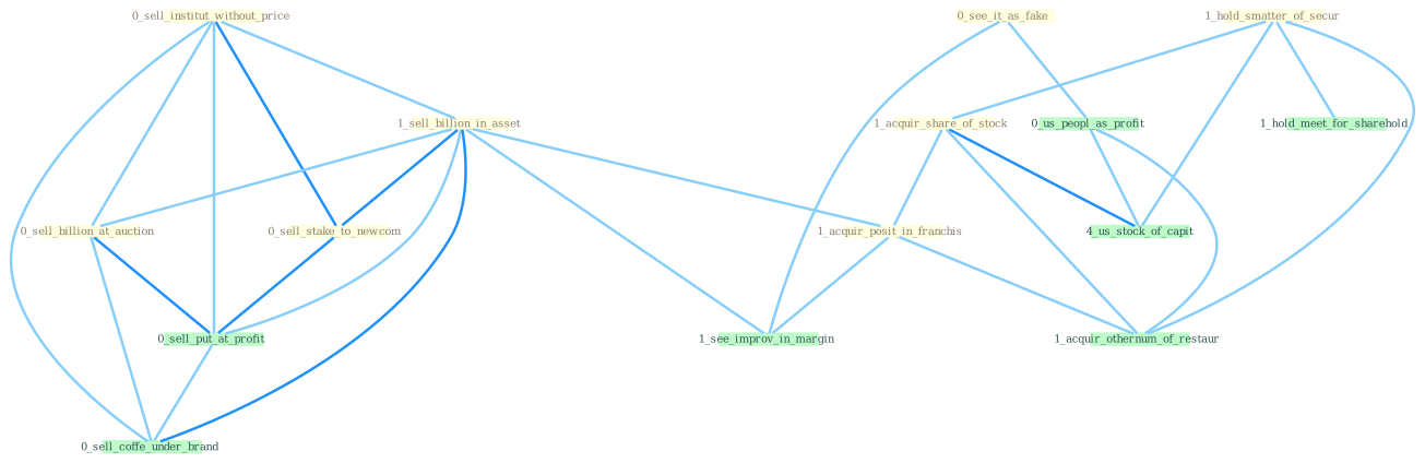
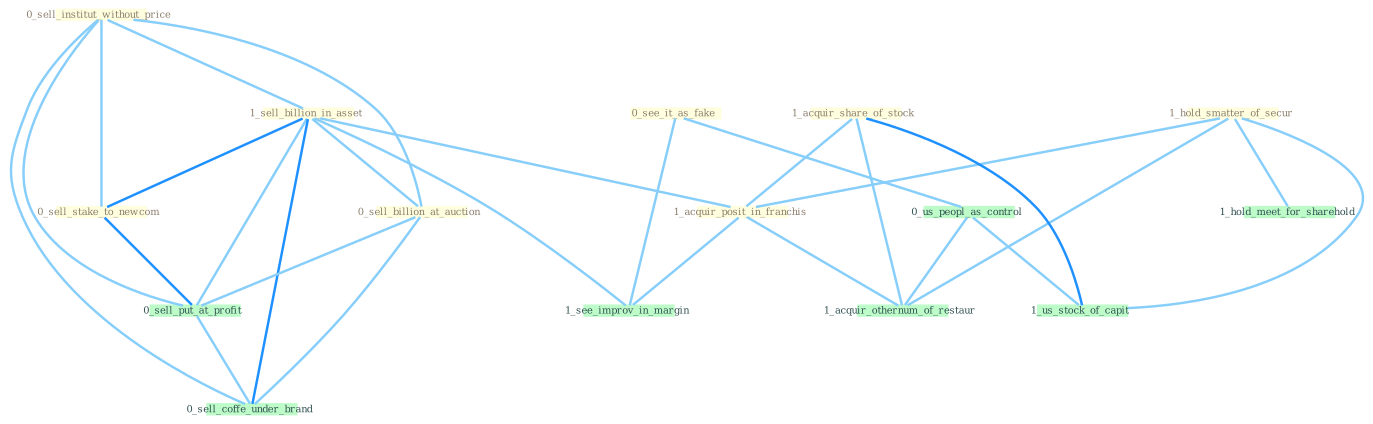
  graph {
    node [color="#ffffe0" fixedsize=true fontcolor="#8b7d6b" fontsize=4 shape=polygon style=filled]
    edge [color="#87cefa" w=1]
    "0_sell_institut_without_price " [height=.06 width=.5]
    "1_hold_smatter_of_secur " [height=.06 width=.5]
    "0_see_it_as_fake " [height=.06 width=.5]
    "1_sell_billion_in_asset " [height=.06 width=.5]
    "1_acquir_share_of_stock " [height=.06 width=.5]
    "0_sell_billion_at_auction " [height=.06 width=.5]
    "0_sell_stake_to_newcom " [height=.06 width=.5]
    "1_acquir_posit_in_franchis " [height=.06 width=.5]
    "0_sell_put_at_profit " [color="#BDFCC9" fontcolor="#2f4f4f" height=.06 width=.5]
    "0_sell_coffe_under_brand " [color="#BDFCC9" fontcolor="#2f4f4f" height=.06 width=.5]
-   "1_us_stock_of_capit " [color="#BDFCC9" fontcolor="#2f4f4f" height=.06 width=.5 label="4_us_stock_of_capit"]
+   "1_us_stock_of_capit " [color="#BDFCC9" fontcolor="#2f4f4f" height=.06 width=.5]
    "1_hold_meet_for_sharehold " [color="#BDFCC9" fontcolor="#2f4f4f" height=.06 width=.5]
    "1_acquir_othernum_of_restaur " [color="#BDFCC9" fontcolor="#2f4f4f" height=.06 width=.5]
-   "0_us_peopl_as_control " [color="#BDFCC9" fontcolor="#2f4f4f" height=.06 width=.5 label="0_us_peopl_as_profit"]
+   "0_us_peopl_as_control " [color="#BDFCC9" fontcolor="#2f4f4f" height=.06 width=.5]
    "1_see_improv_in_margin " [color="#BDFCC9" fontcolor="#2f4f4f" height=.06 width=.5]
    subgraph sub_1 {
      "0_sell_institut_without_price "
      "1_hold_smatter_of_secur "
      "0_see_it_as_fake "
      "1_sell_billion_in_asset "
      "1_acquir_share_of_stock "
      "0_sell_billion_at_auction "
      "0_sell_stake_to_newcom "
      "1_acquir_posit_in_franchis "
    }
    subgraph sub_2 {
    }
    "0_sell_institut_without_price " -- "1_sell_billion_in_asset "
    "0_sell_institut_without_price " -- "0_sell_billion_at_auction "
-   "0_sell_institut_without_price " -- "0_sell_stake_to_newcom " [color="#1e90ff"]
+   "0_sell_institut_without_price " -- "0_sell_stake_to_newcom "
    "0_sell_institut_without_price " -- "0_sell_put_at_profit "
    "0_sell_institut_without_price " -- "0_sell_coffe_under_brand "
-   "1_hold_smatter_of_secur " -- "1_acquir_share_of_stock "
+   "1_hold_smatter_of_secur " -- "1_acquir_posit_in_franchis "
    "1_hold_smatter_of_secur " -- "1_us_stock_of_capit "
    "1_hold_smatter_of_secur " -- "1_hold_meet_for_sharehold "
    "1_hold_smatter_of_secur " -- "1_acquir_othernum_of_restaur "
    "0_see_it_as_fake " -- "0_us_peopl_as_control "
    "0_see_it_as_fake " -- "1_see_improv_in_margin "
    "1_sell_billion_in_asset " -- "0_sell_billion_at_auction " [w=2]
    "1_sell_billion_in_asset " -- "0_sell_stake_to_newcom " [color="#1e90ff"]
    "1_sell_billion_in_asset " -- "1_acquir_posit_in_franchis "
    "1_sell_billion_in_asset " -- "0_sell_put_at_profit "
    "1_sell_billion_in_asset " -- "0_sell_coffe_under_brand " [color="#1e90ff"]
    "1_sell_billion_in_asset " -- "1_see_improv_in_margin "
    "1_acquir_share_of_stock " -- "1_acquir_posit_in_franchis "
    "1_acquir_share_of_stock " -- "1_us_stock_of_capit " [color="#1e90ff"]
    "1_acquir_share_of_stock " -- "1_acquir_othernum_of_restaur " [w=2]
-   "0_sell_billion_at_auction " -- "0_sell_put_at_profit " [color="#1e90ff" w=2]
+   "0_sell_billion_at_auction " -- "0_sell_put_at_profit " [w=2]
    "0_sell_billion_at_auction " -- "0_sell_coffe_under_brand "
    "0_sell_stake_to_newcom " -- "0_sell_put_at_profit " [color="#1e90ff"]
    "1_acquir_posit_in_franchis " -- "1_acquir_othernum_of_restaur "
    "1_acquir_posit_in_franchis " -- "1_see_improv_in_margin "
    "0_sell_put_at_profit " -- "0_sell_coffe_under_brand "
    "0_us_peopl_as_control " -- "1_us_stock_of_capit "
    "0_us_peopl_as_control " -- "1_acquir_othernum_of_restaur "
  }
